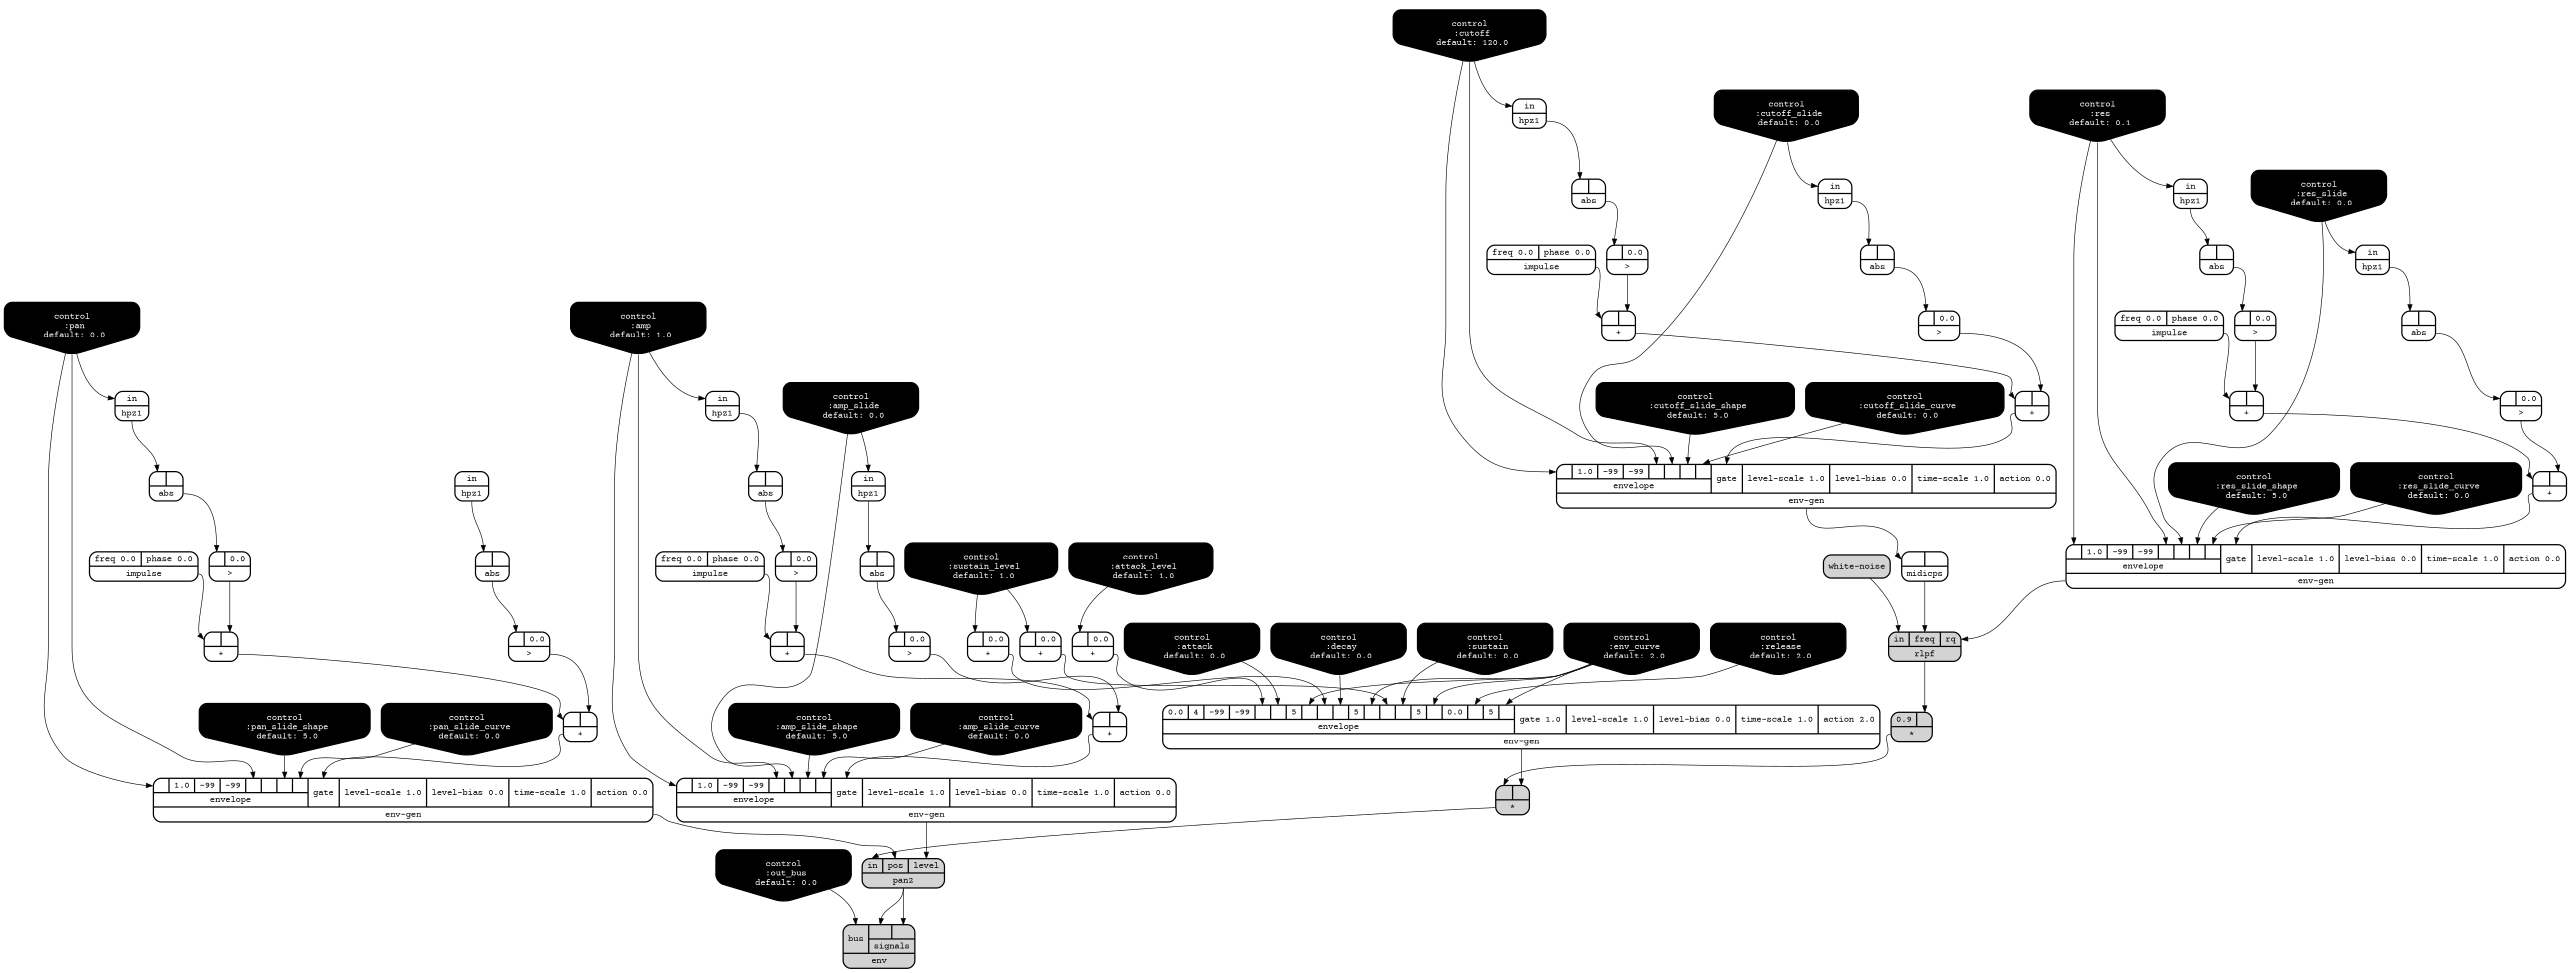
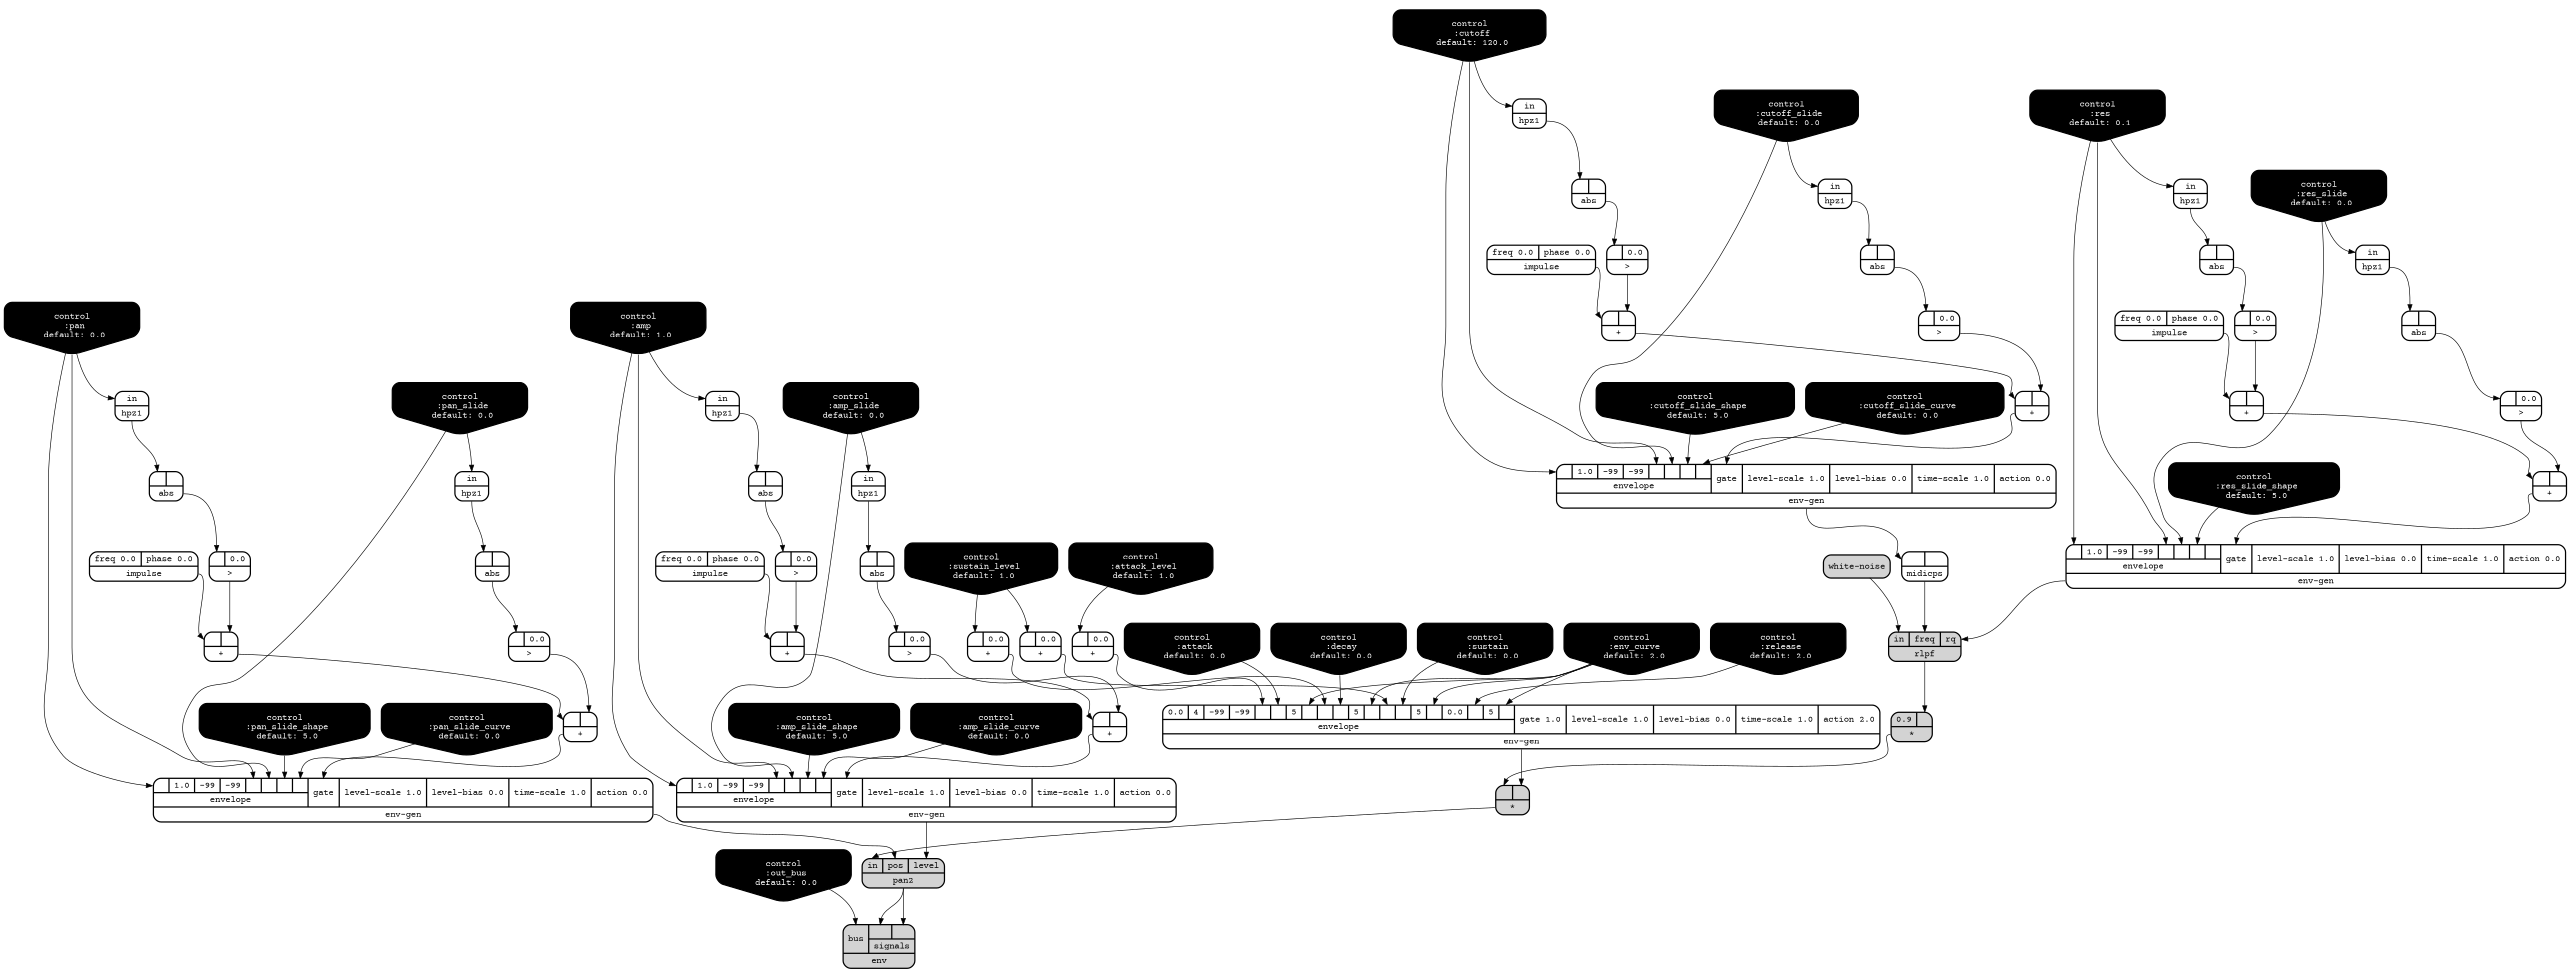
  digraph {
    fontname="Courier Prime"
    node [fontname="Courier Prime" rankdir=LR shape=record style="bold, rounded"]
    edge [fontname="Courier Prime" headport=a tailport=__UG_NAME__]
    n1 [label="{{ <a> 0.9|<b> } |<__UG_NAME__>* }" style="filled, bold, rounded"]
    n2 [label="{{ <a> |<b> } |<__UG_NAME__>* }" style="filled, bold, rounded"]
    n3 [label="{{ <in> in|<pos> pos|<level> level} |<__UG_NAME__>pan2 }" style="filled, bold, rounded"]
    n4 [label="{{ <bus> bus|{{<signals___pan2___0>|<signals___pan2___1>}|signals}} |<__UG_NAME__>env }" style="filled, bold, rounded"]
    n5 [label="{{ <a> |<b> } |<__UG_NAME__>+ }"]
    n6 [label="{{ <a> |<b> } |<__UG_NAME__>+ }"]
    n7 [label="{{ {{<envelope___control___0>|1.0|-99|-99|<envelope___control___4>|<envelope___control___5>|<envelope___control___6>|<envelope___control___7>}|envelope}|<gate> gate|<level____scale> level-scale 1.0|<level____bias> level-bias 0.0|<time____scale> time-scale 1.0|<action> action 0.0} |<__UG_NAME__>env-gen }"]
    n8 [label="{{ <a> |<b> } |<__UG_NAME__>+ }"]
    n9 [label="{{ <a> |<b> } |<__UG_NAME__>+ }"]
    n10 [label="{{ {{<envelope___control___0>|1.0|-99|-99|<envelope___control___4>|<envelope___control___5>|<envelope___control___6>|<envelope___control___7>}|envelope}|<gate> gate|<level____scale> level-scale 1.0|<level____bias> level-bias 0.0|<time____scale> time-scale 1.0|<action> action 0.0} |<__UG_NAME__>env-gen }"]
    n11 [label="{{ <a> |<b> 0.0} |<__UG_NAME__>+ }"]
    n12 [label="{{ {{0.0|4|-99|-99|<envelope___binary____op____u____gen___4>|<envelope___control___5>|5|<envelope___control___7>|<envelope___binary____op____u____gen___8>|<envelope___control___9>|5|<envelope___control___11>|<envelope___binary____op____u____gen___12>|<envelope___control___13>|5|<envelope___control___15>|0.0|<envelope___control___17>|5|<envelope___control___19>}|envelope}|<gate> gate 1.0|<level____scale> level-scale 1.0|<level____bias> level-bias 0.0|<time____scale> time-scale 1.0|<action> action 2.0} |<__UG_NAME__>env-gen }"]
    n13 [label="{{ <a> |<b> } |<__UG_NAME__>+ }"]
    n14 [label="{{ <a> |<b> } |<__UG_NAME__>+ }"]
    n15 [label="{{ {{<envelope___control___0>|1.0|-99|-99|<envelope___control___4>|<envelope___control___5>|<envelope___control___6>|<envelope___control___7>}|envelope}|<gate> gate|<level____scale> level-scale 1.0|<level____bias> level-bias 0.0|<time____scale> time-scale 1.0|<action> action 0.0} |<__UG_NAME__>env-gen }"]
    n16 [label="{{ <a> |<b> } |<__UG_NAME__>midicps }"]
    n17 [label="{{ <a> |<b> 0.0} |<__UG_NAME__>+ }"]
    n18 [label="{{ <a> |<b> 0.0} |<__UG_NAME__>+ }"]
    n19 [label="{{ <a> |<b> } |<__UG_NAME__>+ }"]
    n20 [label="{{ <a> |<b> } |<__UG_NAME__>+ }"]
    n21 [label="{{ {{<envelope___control___0>|1.0|-99|-99|<envelope___control___4>|<envelope___control___5>|<envelope___control___6>|<envelope___control___7>}|envelope}|<gate> gate|<level____scale> level-scale 1.0|<level____bias> level-bias 0.0|<time____scale> time-scale 1.0|<action> action 0.0} |<__UG_NAME__>env-gen }"]
    n22 [label="{{ <in> in|<freq> freq|<rq> rq} |<__UG_NAME__>rlpf }" style="filled, bold, rounded"]
    n23 [label="{{ <a> |<b> 0.0} |<__UG_NAME__>\> }"]
    n24 [label="{{ <a> |<b> 0.0} |<__UG_NAME__>\> }"]
    n25 [label="{{ <a> |<b> 0.0} |<__UG_NAME__>\> }"]
    n26 [label="{{ <a> |<b> 0.0} |<__UG_NAME__>\> }"]
    n27 [label="{{ <a> |<b> 0.0} |<__UG_NAME__>\> }"]
    n28 [label="{{ <a> |<b> 0.0} |<__UG_NAME__>\> }"]
    n29 [label="{{ <a> |<b> 0.0} |<__UG_NAME__>\> }"]
    n30 [label="{{ <a> |<b> 0.0} |<__UG_NAME__>\> }"]
    n31 [label="{{ <a> |<b> } |<__UG_NAME__>abs }"]
    n32 [label="{{ <a> |<b> } |<__UG_NAME__>abs }"]
    n33 [label="{{ <a> |<b> } |<__UG_NAME__>abs }"]
    n34 [label="{{ <a> |<b> } |<__UG_NAME__>abs }"]
    n35 [label="{{ <a> |<b> } |<__UG_NAME__>abs }"]
    n36 [label="{{ <a> |<b> } |<__UG_NAME__>abs }"]
    n37 [label="{{ <a> |<b> } |<__UG_NAME__>abs }"]
    n38 [label="{{ <a> |<b> } |<__UG_NAME__>abs }"]
    n39 [fillcolor=black fontcolor=white label="control\n :amp\n default: 1.0" shape=invhouse style="rounded, filled, bold" rankdir=""]
    n40 [label="{{ <in> in} |<__UG_NAME__>hpz1 }"]
    n41 [fillcolor=black fontcolor=white label="control\n :amp_slide\n default: 0.0" shape=invhouse style="rounded, filled, bold" rankdir=""]
    n42 [label="{{ <in> in} |<__UG_NAME__>hpz1 }"]
    n43 [fillcolor=black fontcolor=white label="control\n :amp_slide_shape\n default: 5.0" shape=invhouse style="rounded, filled, bold" rankdir=""]
    n44 [fillcolor=black fontcolor=white label="control\n :amp_slide_curve\n default: 0.0" shape=invhouse style="rounded, filled, bold" rankdir=""]
    n45 [fillcolor=black fontcolor=white label="control\n :pan\n default: 0.0" shape=invhouse style="rounded, filled, bold" rankdir=""]
    n46 [label="{{ <in> in} |<__UG_NAME__>hpz1 }"]
+   n47 [fillcolor=black fontcolor=white label="control\n :pan_slide\n default: 0.0" shape=invhouse style="rounded, filled, bold" rankdir=""]
    n48 [label="{{ <in> in} |<__UG_NAME__>hpz1 }"]
    n49 [fillcolor=black fontcolor=white label="control\n :pan_slide_shape\n default: 5.0" shape=invhouse style="rounded, filled, bold" rankdir=""]
    n50 [fillcolor=black fontcolor=white label="control\n :pan_slide_curve\n default: 0.0" shape=invhouse style="rounded, filled, bold" rankdir=""]
    n51 [fillcolor=black fontcolor=white label="control\n :attack\n default: 0.0" shape=invhouse style="rounded, filled, bold" rankdir=""]
    n52 [fillcolor=black fontcolor=white label="control\n :sustain\n default: 0.0" shape=invhouse style="rounded, filled, bold" rankdir=""]
    n53 [fillcolor=black fontcolor=white label="control\n :decay\n default: 0.0" shape=invhouse style="rounded, filled, bold" rankdir=""]
    n54 [fillcolor=black fontcolor=white label="control\n :release\n default: 2.0" shape=invhouse style="rounded, filled, bold" rankdir=""]
    n55 [fillcolor=black fontcolor=white label="control\n :attack_level\n default: 1.0" shape=invhouse style="rounded, filled, bold" rankdir=""]
    n56 [fillcolor=black fontcolor=white label="control\n :sustain_level\n default: 1.0" shape=invhouse style="rounded, filled, bold" rankdir=""]
    n57 [fillcolor=black fontcolor=white label="control\n :env_curve\n default: 2.0" shape=invhouse style="rounded, filled, bold" rankdir=""]
    n58 [fillcolor=black fontcolor=white label="control\n :cutoff\n default: 120.0" shape=invhouse style="rounded, filled, bold" rankdir=""]
    n59 [label="{{ <in> in} |<__UG_NAME__>hpz1 }"]
    n60 [fillcolor=black fontcolor=white label="control\n :cutoff_slide\n default: 0.0" shape=invhouse style="rounded, filled, bold" rankdir=""]
    n61 [label="{{ <in> in} |<__UG_NAME__>hpz1 }"]
    n62 [fillcolor=black fontcolor=white label="control\n :cutoff_slide_shape\n default: 5.0" shape=invhouse style="rounded, filled, bold" rankdir=""]
    n63 [fillcolor=black fontcolor=white label="control\n :cutoff_slide_curve\n default: 0.0" shape=invhouse style="rounded, filled, bold" rankdir=""]
    n64 [fillcolor=black fontcolor=white label="control\n :res\n default: 0.1" shape=invhouse style="rounded, filled, bold" rankdir=""]
    n65 [label="{{ <in> in} |<__UG_NAME__>hpz1 }"]
    n66 [fillcolor=black fontcolor=white label="control\n :res_slide\n default: 0.0" shape=invhouse style="rounded, filled, bold" rankdir=""]
    n67 [label="{{ <in> in} |<__UG_NAME__>hpz1 }"]
    n68 [fillcolor=black fontcolor=white label="control\n :res_slide_shape\n default: 5.0" shape=invhouse style="rounded, filled, bold" rankdir=""]
-   n69 [fillcolor=black fontcolor=white label="control\n :res_slide_curve\n default: 0.0" shape=invhouse style="rounded, filled, bold" rankdir=""]
    n70 [fillcolor=black fontcolor=white label="control\n :out_bus\n default: 0.0" shape=invhouse style="rounded, filled, bold" rankdir=""]
    n71 [label="{{ <freq> freq 0.0|<phase> phase 0.0} |<__UG_NAME__>impulse }"]
    n72 [label="{{ <freq> freq 0.0|<phase> phase 0.0} |<__UG_NAME__>impulse }"]
    n73 [label="{{ <freq> freq 0.0|<phase> phase 0.0} |<__UG_NAME__>impulse }"]
    n74 [label="{{ <freq> freq 0.0|<phase> phase 0.0} |<__UG_NAME__>impulse }"]
    n75 [label="{<__UG_NAME__>white-noise }" style="filled, bold, rounded"]
    n1 -> n2
    n2 -> n3 [headport=in]
    n3 -> n4 [headport=signals___pan2___0]
    n3 -> n4 [headport=signals___pan2___1]
    n5 -> n6
    n6 -> n7 [headport=gate]
    n7 -> n3 [headport=pos]
    n8 -> n9
    n9 -> n10 [headport=gate]
    n10 -> n3 [headport=level]
    n11 -> n12 [headport=envelope___binary____op____u____gen___8]
    n12 -> n2 [headport=b]
    n13 -> n14
    n14 -> n15 [headport=gate]
    n15 -> n16
    n16 -> n22 [headport=freq]
    n17 -> n12 [headport=envelope___binary____op____u____gen___4]
    n18 -> n12 [headport=envelope___binary____op____u____gen___12]
    n19 -> n20
    n20 -> n21 [headport=gate]
    n21 -> n22 [headport=rq]
    n22 -> n1 [headport=b]
    n23 -> n6 [headport=b]
    n24 -> n5 [headport=b]
    n25 -> n20 [headport=b]
    n26 -> n9 [headport=b]
    n27 -> n8 [headport=b]
    n28 -> n13 [headport=b]
    n29 -> n14 [headport=b]
    n30 -> n19 [headport=b]
    n31 -> n23
    n32 -> n24
    n33 -> n25
    n34 -> n27
    n35 -> n26
    n36 -> n28
    n37 -> n29
    n38 -> n30
    n39 -> n10 [headport=envelope___control___0]
    n39 -> n10 [headport=envelope___control___4]
    n39 -> n40 [headport=in]
    n40 -> n34
    n41 -> n10 [headport=envelope___control___5]
    n41 -> n42 [headport=in]
    n42 -> n35
    n43 -> n10 [headport=envelope___control___6]
    n44 -> n10 [headport=envelope___control___7]
    n45 -> n7 [headport=envelope___control___0]
    n45 -> n7 [headport=envelope___control___4]
    n45 -> n46 [headport=in]
    n46 -> n32
+   n47 -> n7 [headport=envelope___control___5]
+   n47 -> n48 [headport=in]
    n48 -> n31
    n49 -> n7 [headport=envelope___control___6]
    n50 -> n7 [headport=envelope___control___7]
    n51 -> n12 [headport=envelope___control___5]
    n52 -> n12 [headport=envelope___control___13]
    n53 -> n12 [headport=envelope___control___9]
    n54 -> n12 [headport=envelope___control___17]
    n55 -> n17
    n56 -> n11
    n56 -> n18
    n57 -> n12 [headport=envelope___control___7]
    n57 -> n12 [headport=envelope___control___11]
    n57 -> n12 [headport=envelope___control___15]
    n57 -> n12 [headport=envelope___control___19]
    n58 -> n15 [headport=envelope___control___0]
    n58 -> n15 [headport=envelope___control___4]
    n58 -> n59 [headport=in]
    n59 -> n36
    n60 -> n15 [headport=envelope___control___5]
    n60 -> n61 [headport=in]
    n61 -> n37
    n62 -> n15 [headport=envelope___control___6]
    n63 -> n15 [headport=envelope___control___7]
    n64 -> n21 [headport=envelope___control___0]
    n64 -> n21 [headport=envelope___control___4]
    n64 -> n65 [headport=in]
    n65 -> n38
    n66 -> n21 [headport=envelope___control___5]
    n66 -> n67 [headport=in]
    n67 -> n33
    n68 -> n21 [headport=envelope___control___6]
-   n69 -> n21 [headport=envelope___control___7]
    n70 -> n4 [headport=bus]
    n71 -> n5
    n72 -> n13
    n73 -> n8
    n74 -> n19
    n75 -> n22 [headport=in]
  }
